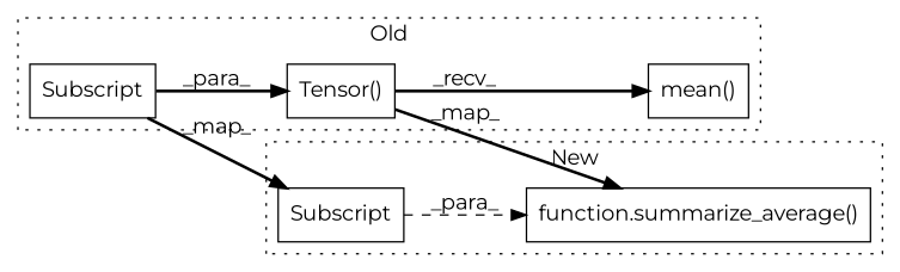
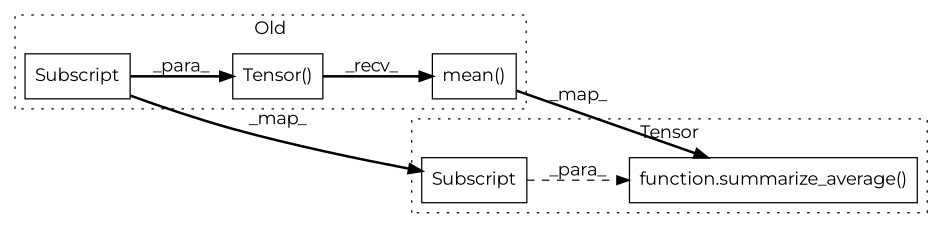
  digraph {
    fontname=Montserrat
    rankdir=LR
    node [a=75 fontname=Montserrat l="19,0" shape=box]
    edge [fontname=Montserrat style=bold]
    n1 [l="13,1" label="Tensor()" s="1740,1772"]
    n2 [a=63 label=Subscript s="1753,0"]
    n3 [l=40 label="mean()" s=1740]
    n4 [l="18,1" label="function.summarize_average()" s="1786,1823"]
    n5 [a=63 label=Subscript s="1804,0"]
    subgraph cluster_1 {
      label=Old
      style=dotted
      n1
      n2
      n3
    }
    subgraph cluster_2 {
-     label=New
+     label=Tensor
      style=dotted
      n4
      n5
    }
    n1 -> n3 [label=_recv_]
-   n1 -> n4 [label=_map_]
+   n3 -> n4 [label=_map_]
    n2 -> n1 [label=_para_]
    n2 -> n5 [label=_map_]
    n5 -> n4 [label=_para_ style=dashed]
  }
